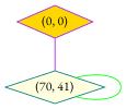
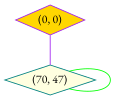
  graph {
    fontname="EB Garamond"
    node [style=filled shape=diamond fontname="EB Garamond"]
    edge [fontname="EB Garamond"]
    "(0, 0)" [fillcolor=gold color=purple]
-   "(70, 47)" [fillcolor=lightyellow color=teal label="(70, 41)"]
+   "(70, 47)" [fillcolor=lightyellow color=teal]
    "(0, 0)" -- "(70, 47)" [color=purple weight=4]
    "(70, 47)" -- "(70, 47)" [color=green weight=2]
  }
